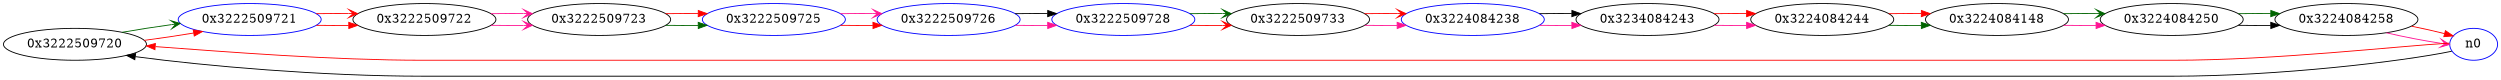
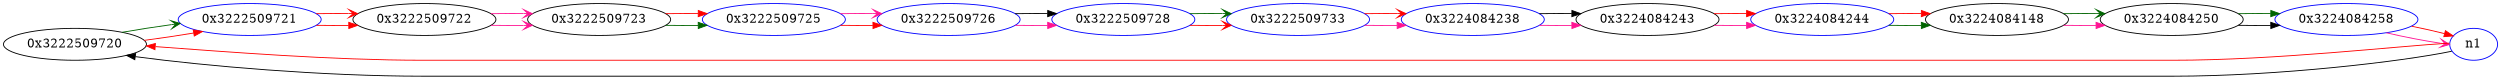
  digraph {
    rankdir=LR
    node [color=black]
    edge [arrowhead=normal color=red]
    n1 [label="0x3222509720"]
    n2 [color=blue label="0x3222509721"]
    n3 [label="0x3222509722"]
    n4 [label="0x3222509723"]
    n5 [color=blue label="0x3222509725"]
    n6 [color=blue label="0x3222509726"]
    n7 [color=blue label="0x3222509728"]
-   n8 [label="0x3222509733"]
+   n8 [color=blue label="0x3222509733"]
    n9 [color=blue label="0x3224084238"]
-   n10 [label="0x3234084243"]
-   n11 [label="0x3224084244"]
+   n10 [label="0x3224084243"]
+   n11 [color=blue label="0x3224084244"]
    n12 [label="0x3224084148"]
    n13 [label="0x3224084250"]
-   n14 [label="0x3224084258"]
-   n0 [color=blue]
+   n14 [color=blue label="0x3224084258"]
+   n0 [color=blue label=n1]
    n1 -> n2
    n1 -> n2 [arrowhead=vee color=darkgreen]
    n2 -> n3
    n2 -> n3 [arrowhead=vee]
    n3 -> n4 [arrowhead=vee color=deeppink]
    n3 -> n4 [arrowhead=vee color=deeppink]
    n4 -> n5 [color=darkgreen]
    n4 -> n5
    n5 -> n6
    n5 -> n6 [arrowhead=vee color=deeppink]
    n6 -> n7 [color=deeppink]
    n6 -> n7 [color=black]
    n7 -> n8 [arrowhead=vee]
    n7 -> n8 [arrowhead=vee color=darkgreen]
    n8 -> n9 [color=deeppink]
    n8 -> n9 [arrowhead=vee]
    n9 -> n10 [color=deeppink]
    n9 -> n10 [color=black]
    n10 -> n11 [color=deeppink]
    n10 -> n11
    n11 -> n12 [color=darkgreen]
    n11 -> n12
    n12 -> n13 [color=deeppink]
    n12 -> n13 [arrowhead=vee color=darkgreen]
    n13 -> n14 [color=black]
    n13 -> n14 [color=darkgreen]
    n14 -> n0 [arrowhead=vee color=deeppink]
    n14 -> n0
    n0 -> n1 [color=black]
    n0 -> n1
  }
